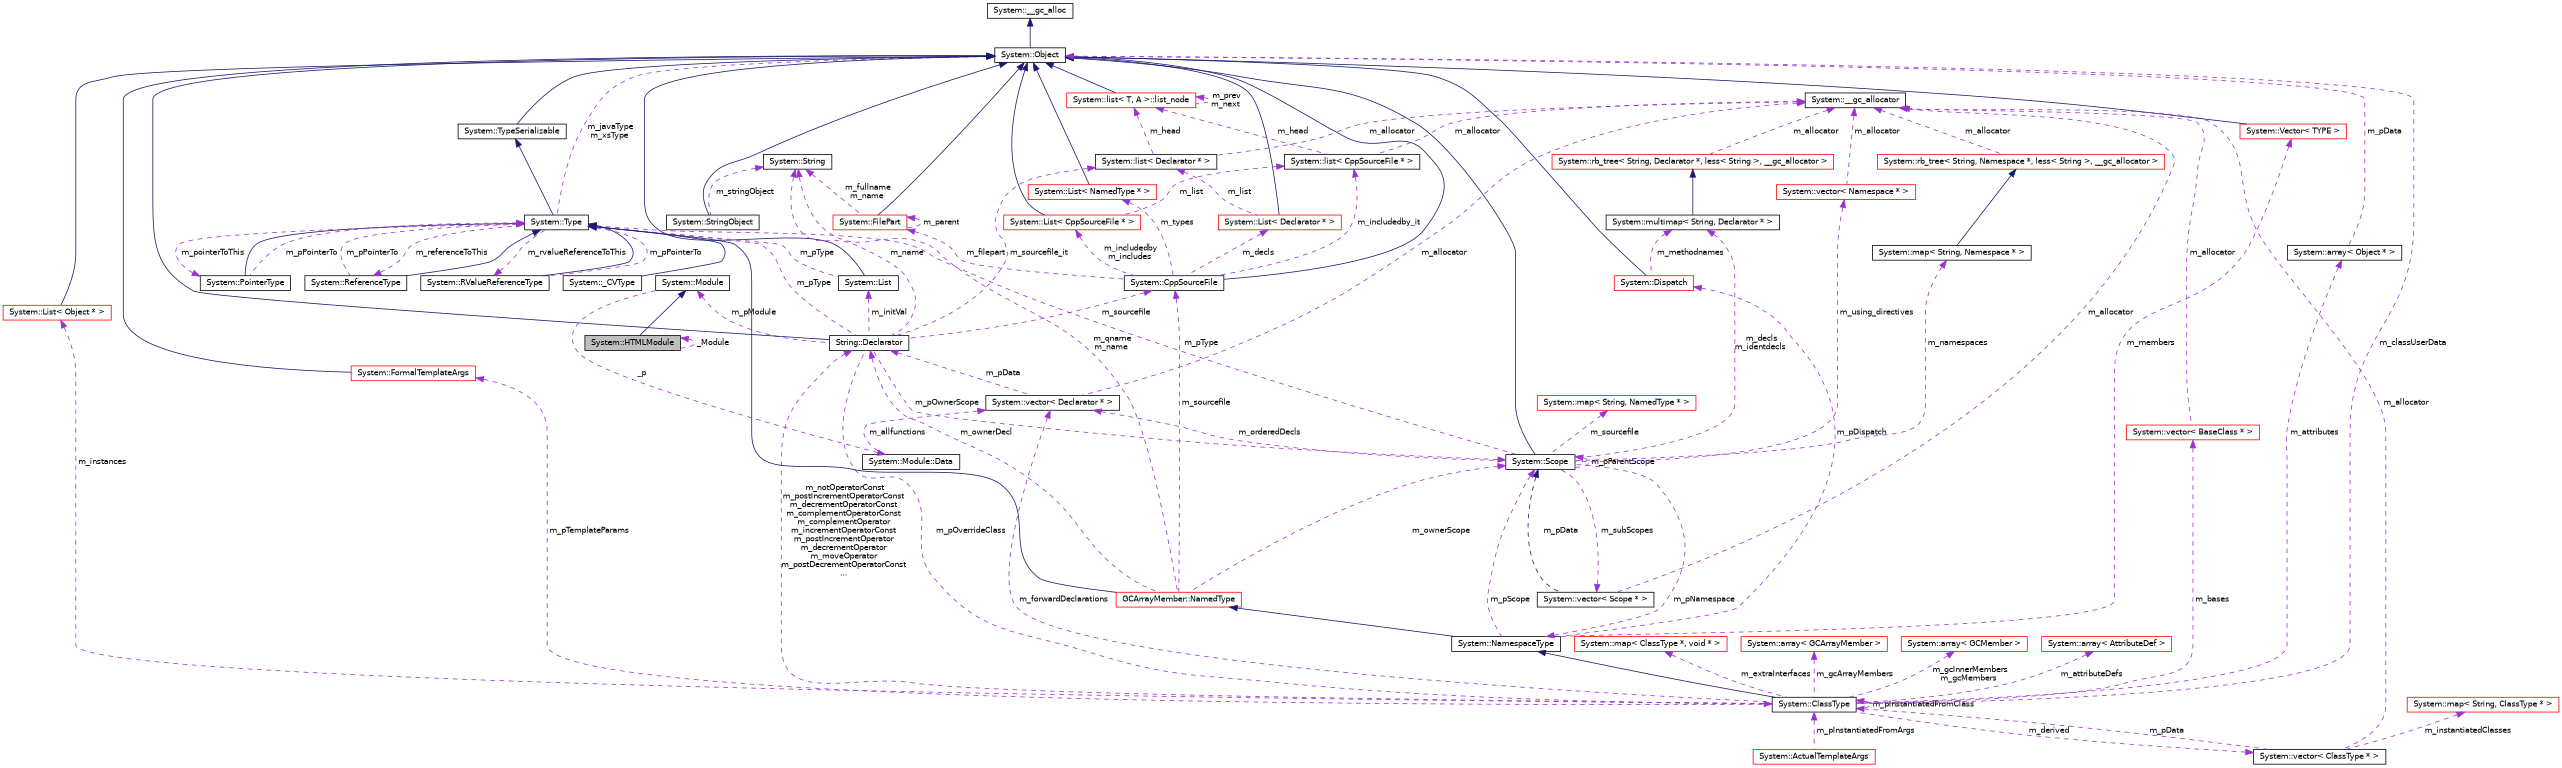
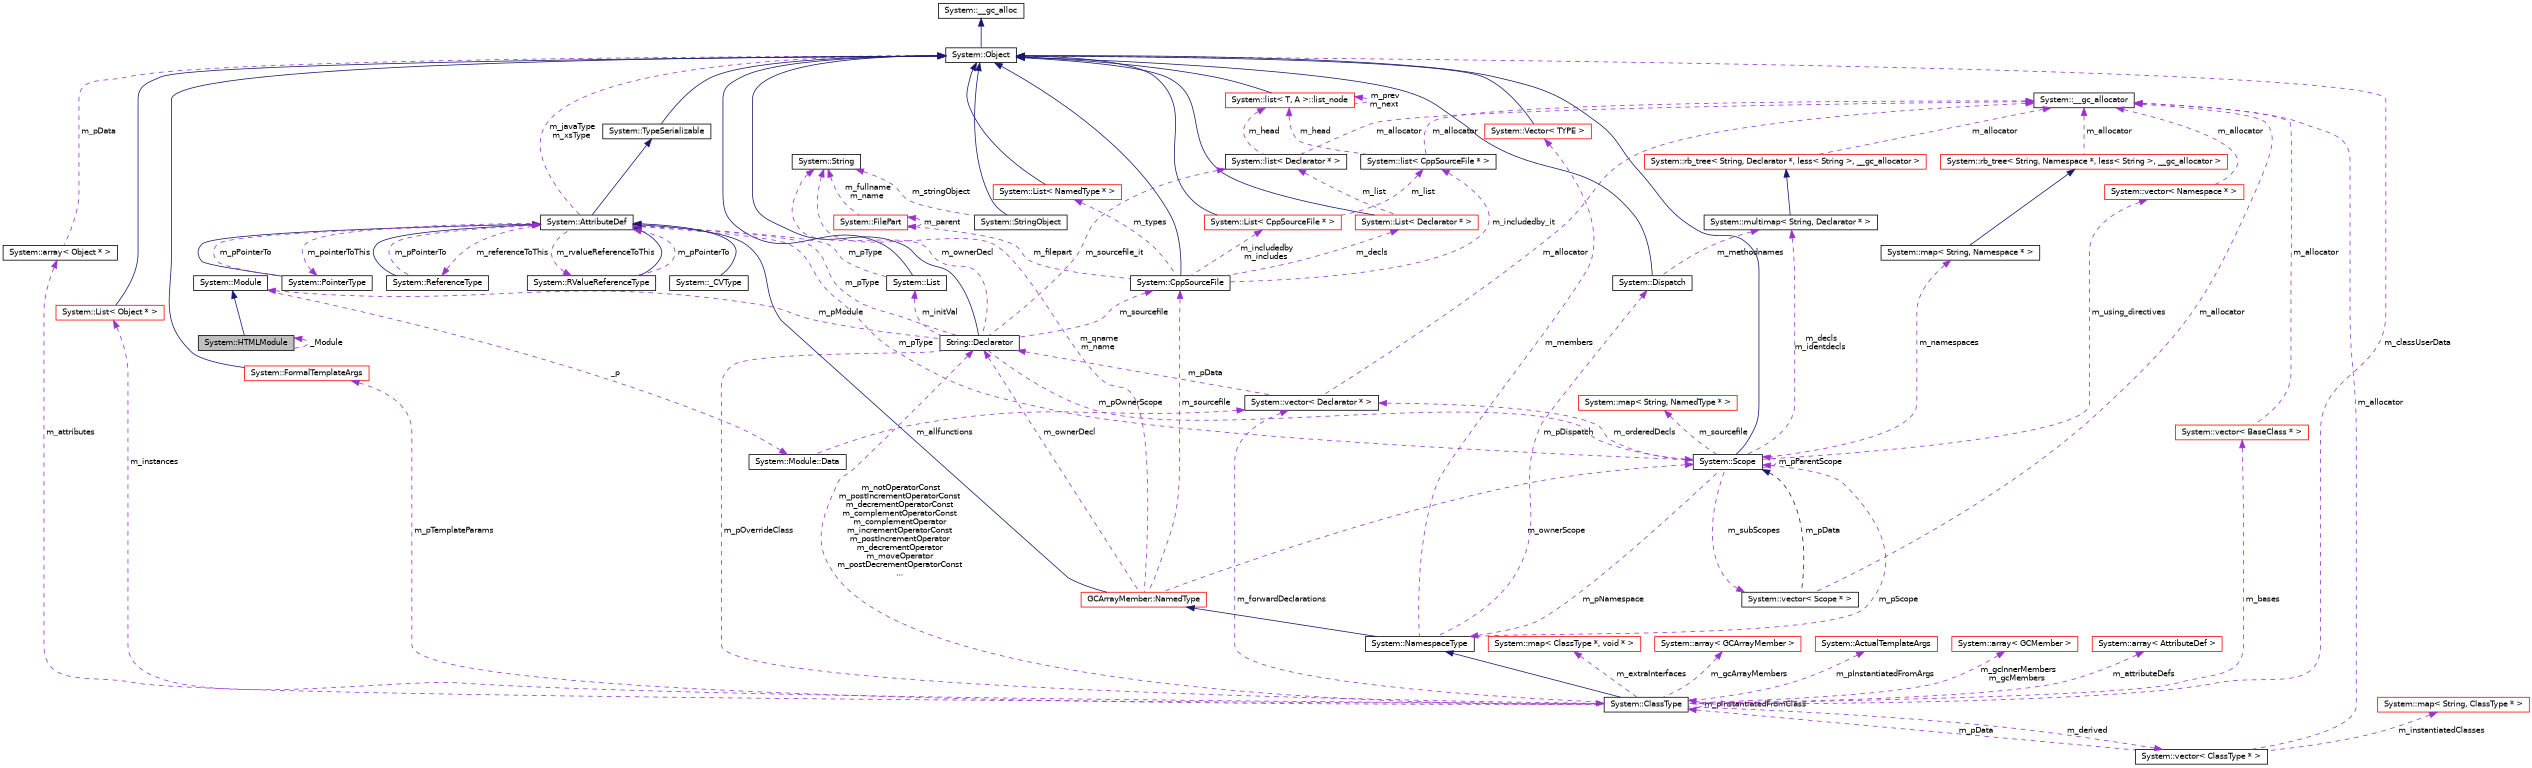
  digraph {
    rankdir=TB
    node [color=black fillcolor=white fontname=Helvetica fontsize=10 shape=record style=filled]
    edge [color=darkorchid3 dir=back fontname=Helvetica fontsize=10 labelfontname=Helvetica labelfontsize=10 style=dashed]
    n1 [fillcolor=grey75 fontcolor=black height=0.2 label="System::HTMLModule" width=0.4]
    n2 [height=0.2 label="System::Module" width=0.4]
    n3 [height=0.2 label="String::Declarator" width=0.4]
    n4 [height=0.2 label="System::ClassType" width=0.4]
    n5 [height=0.2 label="System::vector\< Declarator * \>" width=0.4]
    n6 [color=red height=0.2 label="GCArrayMember::NamedType" width=0.4]
    n7 [height=0.2 label="System::Object" width=0.4]
-   n8 [height=0.2 label="System::Type" width=0.4]
+   n8 [height=0.2 label="System::AttributeDef" width=0.4]
    n9 [height=0.2 label="System::TypeSerializable" width=0.4]
    n10 [height=0.2 label="System::Scope" width=0.4]
    n11 [height=0.2 label="System::CppSourceFile" width=0.4]
    n12 [color=red height=0.2 label="System::FilePart" width=0.4]
    n13 [height=0.2 label="System::StringObject" width=0.4]
    n14 [color=red height=0.2 label="System::List\< NamedType * \>" width=0.4]
    n15 [color=red height=0.2 label="System::List\< CppSourceFile * \>" width=0.4]
    n16 [color=red height=0.2 label="System::list\< T, A \>::list_node" width=0.4]
    n17 [color=red height=0.2 label="System::List\< Declarator * \>" width=0.4]
    n18 [color=red height=0.2 label="System::Vector\< TYPE \>" width=0.4]
-   n19 [color=red height=0.2 label="System::Dispatch" width=0.4]
+   n19 [height=0.2 label="System::Dispatch" width=0.4]
    n20 [height=0.2 label="System::List" width=0.4]
    n21 [height=0.2 label="System::array\< Object * \>" width=0.4]
    n22 [color=red height=0.2 label="System::List\< Object * \>" width=0.4]
    n23 [color=red height=0.2 label="System::FormalTemplateArgs" width=0.4]
    n24 [height=0.2 label="System::PointerType" width=0.4]
    n25 [height=0.2 label="System::ReferenceType" width=0.4]
    n26 [height=0.2 label="System::RValueReferenceType" width=0.4]
    n27 [height=0.2 label="System::_CVType" width=0.4]
    n28 [height=0.2 label="System::vector\< Scope * \>" width=0.4]
    n29 [height=0.2 label="System::NamespaceType" width=0.4]
    n30 [height=0.2 label="System::list\< CppSourceFile * \>" width=0.4]
    n31 [height=0.2 label="System::list\< Declarator * \>" width=0.4]
    n32 [height=0.2 label="System::vector\< ClassType * \>" width=0.4]
    n33 [height=0.2 label="System::__gc_alloc" width=0.4]
    n34 [height=0.2 label="System::Module::Data" width=0.4]
    n35 [height=0.2 label="System::__gc_allocator" width=0.4]
    n36 [color=red height=0.2 label="System::rb_tree\< String, Declarator *, less\< String \>, __gc_allocator \>" width=0.4]
    n37 [color=red height=0.2 label="System::rb_tree\< String, Namespace *, less\< String \>, __gc_allocator \>" width=0.4]
    n38 [color=red height=0.2 label="System::vector\< Namespace * \>" width=0.4]
    n39 [color=red height=0.2 label="System::vector\< BaseClass * \>" width=0.4]
    n40 [height=0.2 label="System::multimap\< String, Declarator * \>" width=0.4]
    n41 [height=0.2 label="System::map\< String, Namespace * \>" width=0.4]
    n42 [height=0.2 label="System::String" width=0.4]
    n43 [color=red height=0.2 label="System::map\< String, NamedType * \>" width=0.4]
    n44 [color=red height=0.2 label="System::map\< ClassType *, void * \>" width=0.4]
    n45 [color=red height=0.2 label="System::array\< GCArrayMember \>" width=0.4]
    n46 [color=red height=0.2 label="System::ActualTemplateArgs" width=0.4]
    n47 [color=red height=0.2 label="System::map\< String, ClassType * \>" width=0.4]
    n48 [color=red height=0.2 label="System::array\< GCMember \>" width=0.4]
    n49 [color=red height=0.2 label="System::array\< AttributeDef \>" width=0.4]
    n1 -> n1 [label=" _Module"]
    n2 -> n1 [color=midnightblue style=solid]
    n2 -> n3 [label=" m_pModule"]
    n3 -> n4 [label=" m_notOperatorConst\nm_postIncrementOperatorConst\nm_decrementOperatorConst\nm_complementOperatorConst\nm_complementOperator\nm_incrementOperatorConst\nm_postIncrementOperator\nm_decrementOperator\nm_moveOperator\nm_postDecrementOperatorConst\n..."]
    n3 -> n5 [label=" m_pData"]
    n3 -> n6 [label=" m_ownerDecl"]
    n4 -> n3 [label=" m_pOverrideClass"]
    n4 -> n4 [label=" m_pInstantiatedFromClass"]
    n4 -> n32 [label=" m_pData"]
    n5 -> n4 [label=" m_forwardDeclarations"]
    n5 -> n10 [label=" m_orderedDecls"]
    n5 -> n34 [label=" m_allfunctions"]
    n6 -> n29 [color=midnightblue style=solid]
    n7 -> n3 [color=midnightblue style=solid]
    n7 -> n4 [label=" m_classUserData"]
    n7 -> n8 [label=" m_javaType\nm_xsType"]
    n7 -> n9 [color=midnightblue style=solid]
    n7 -> n10 [color=midnightblue style=solid]
    n7 -> n11 [color=midnightblue style=solid]
-   n7 -> n12 [color=midnightblue style=solid]
    n7 -> n13 [color=midnightblue style=solid]
    n7 -> n14 [color=midnightblue style=solid]
    n7 -> n15 [color=midnightblue style=solid]
    n7 -> n16 [color=midnightblue style=solid]
    n7 -> n17 [color=midnightblue style=solid]
    n7 -> n18 [color=midnightblue style=solid]
    n7 -> n19 [color=midnightblue style=solid]
    n7 -> n20 [color=midnightblue style=solid]
    n7 -> n21 [label=" m_pData"]
    n7 -> n22 [color=midnightblue style=solid]
    n7 -> n23 [color=midnightblue style=solid]
    n8 -> n3 [label=" m_pType"]
    n8 -> n6 [color=midnightblue style=solid]
    n8 -> n10 [label=" m_pType"]
    n8 -> n20 [label=" m_pType"]
    n8 -> n24 [color=midnightblue style=solid]
    n8 -> n24 [label=" m_pPointerTo"]
    n8 -> n25 [color=midnightblue style=solid]
    n8 -> n25 [label=" m_pPointerTo"]
    n8 -> n26 [color=midnightblue style=solid]
    n8 -> n26 [label=" m_pPointerTo"]
    n8 -> n27 [color=midnightblue style=solid]
    n9 -> n8 [color=midnightblue style=solid]
    n10 -> n3 [label=" m_pOwnerScope"]
    n10 -> n6 [label=" m_ownerScope"]
    n10 -> n10 [label=" m_pParentScope"]
    n10 -> n28 [color=midnightblue label=" m_pData"]
    n10 -> n29 [label=" m_pScope"]
    n11 -> n3 [label=" m_sourcefile"]
    n11 -> n6 [label=" m_sourcefile"]
    n12 -> n11 [label=" m_filepart"]
    n12 -> n12 [label=" m_parent"]
    n14 -> n11 [label=" m_types"]
    n15 -> n11 [label=" m_includedby\nm_includes"]
    n16 -> n16 [label=" m_prev\nm_next"]
    n16 -> n30 [label=" m_head"]
    n16 -> n31 [label=" m_head"]
    n17 -> n11 [label=" m_decls"]
    n18 -> n29 [label=" m_members"]
    n19 -> n29 [label=" m_pDispatch"]
    n20 -> n3 [label=" m_initVal"]
    n21 -> n4 [label=" m_attributes"]
    n22 -> n4 [label=" m_instances"]
    n23 -> n4 [label=" m_pTemplateParams"]
    n24 -> n8 [label=" m_pointerToThis"]
    n25 -> n8 [label=" m_referenceToThis"]
    n26 -> n8 [label=" m_rvalueReferenceToThis"]
    n28 -> n10 [label=" m_subScopes"]
    n29 -> n4 [color=midnightblue style=solid]
    n29 -> n10 [label=" m_pNamespace"]
    n30 -> n11 [label=" m_includedby_it"]
    n30 -> n15 [label=" m_list"]
    n31 -> n3 [label=" m_sourcefile_it"]
    n31 -> n17 [label=" m_list"]
    n32 -> n4 [label=" m_derived"]
    n33 -> n7 [color=midnightblue style=solid]
    n34 -> n2 [label=" _p"]
    n35 -> n5 [label=" m_allocator"]
    n35 -> n28 [label=" m_allocator"]
    n35 -> n30 [label=" m_allocator"]
    n35 -> n31 [label=" m_allocator"]
    n35 -> n32 [label=" m_allocator"]
    n35 -> n36 [label=" m_allocator"]
    n35 -> n37 [label=" m_allocator"]
    n35 -> n38 [label=" m_allocator"]
    n35 -> n39 [label=" m_allocator"]
    n36 -> n40 [color=midnightblue style=solid]
    n37 -> n41 [color=midnightblue style=solid]
    n38 -> n10 [label=" m_using_directives"]
    n39 -> n4 [label=" m_bases"]
    n40 -> n10 [label=" m_decls\nm_identdecls"]
    n40 -> n19 [label=" m_methodnames"]
    n41 -> n10 [label=" m_namespaces"]
-   n42 -> n3 [label=" m_name"]
+   n42 -> n3 [label=" m_ownerDecl"]
    n42 -> n6 [label=" m_qname\nm_name"]
    n42 -> n12 [label=" m_fullname\nm_name"]
    n42 -> n13 [label=" m_stringObject"]
    n43 -> n10 [label=" m_sourcefile"]
    n44 -> n4 [label=" m_extraInterfaces"]
    n45 -> n4 [label=" m_gcArrayMembers"]
-   n4 -> n46 [label=" m_pInstantiatedFromArgs"]
+   n46 -> n4 [label=" m_pInstantiatedFromArgs"]
    n47 -> n32 [label=" m_instantiatedClasses"]
    n48 -> n4 [label=" m_gcInnerMembers\nm_gcMembers"]
    n49 -> n4 [label=" m_attributeDefs"]
  }
